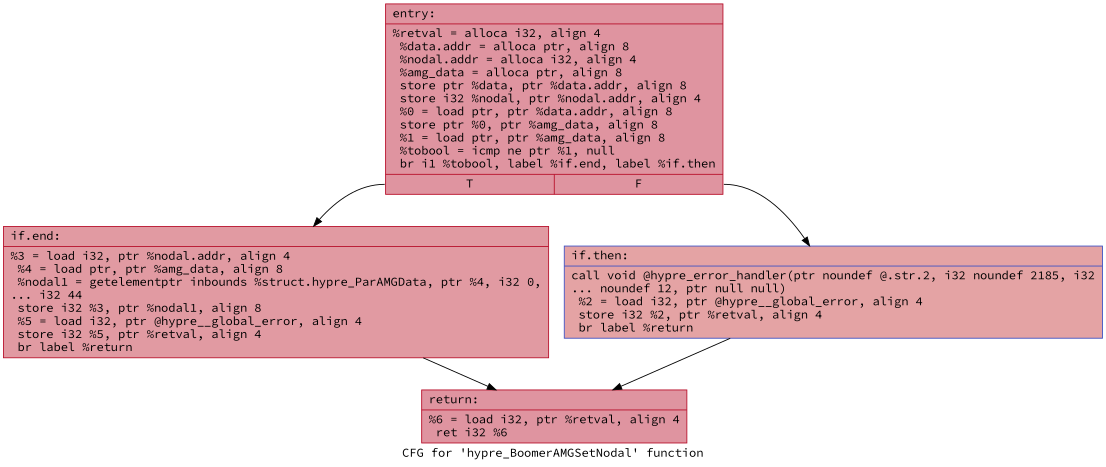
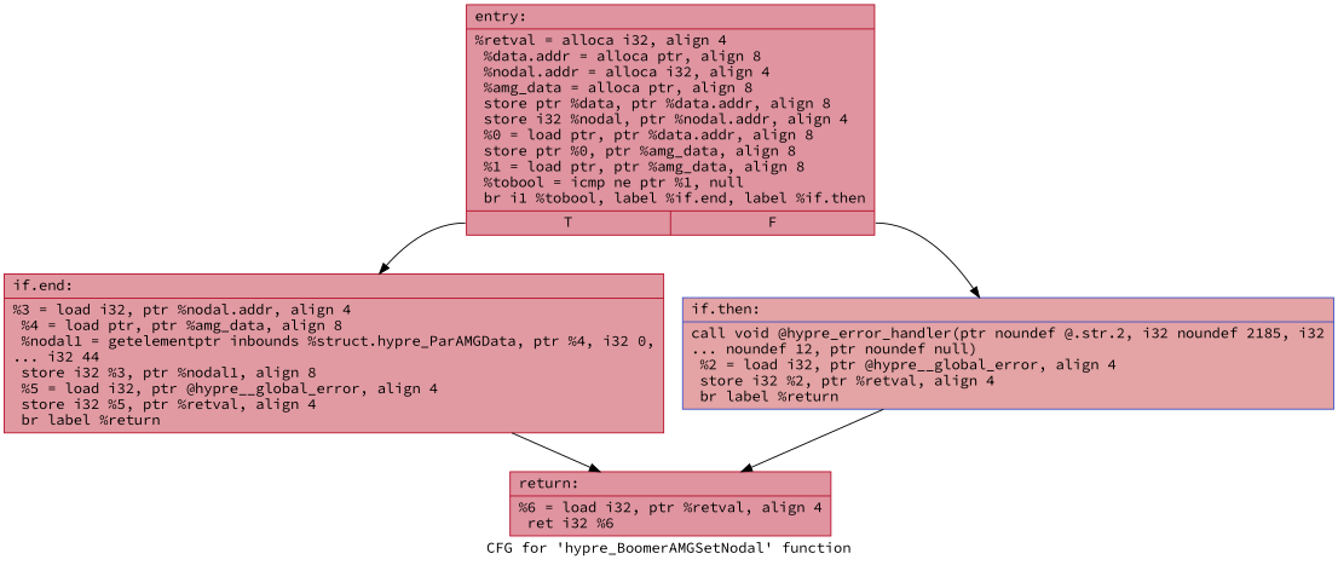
  digraph {
    label="CFG for 'hypre_BoomerAMGSetNodal' function"
    fontname="Source Code Pro"
    node [color="#b70d28ff" fillcolor="#b70d2870" fontname="Source Code Pro" shape=record style=filled]
    edge [fontname="Source Code Pro"]
    n1 [label="{entry:\l|  %retval = alloca i32, align 4\l  %data.addr = alloca ptr, align 8\l  %nodal.addr = alloca i32, align 4\l  %amg_data = alloca ptr, align 8\l  store ptr %data, ptr %data.addr, align 8\l  store i32 %nodal, ptr %nodal.addr, align 4\l  %0 = load ptr, ptr %data.addr, align 8\l  store ptr %0, ptr %amg_data, align 8\l  %1 = load ptr, ptr %amg_data, align 8\l  %tobool = icmp ne ptr %1, null\l  br i1 %tobool, label %if.end, label %if.then\l|{<s0>T|<s1>F}}"]
    n2 [fillcolor="#bb1b2c70" label="{if.end:\l|  %3 = load i32, ptr %nodal.addr, align 4\l  %4 = load ptr, ptr %amg_data, align 8\l  %nodal1 = getelementptr inbounds %struct.hypre_ParAMGData, ptr %4, i32 0,\l... i32 44\l  store i32 %3, ptr %nodal1, align 8\l  %5 = load i32, ptr @hypre__global_error, align 4\l  store i32 %5, ptr %retval, align 4\l  br label %return\l}"]
-   n3 [color="#3d50c3ff" fillcolor="#c32e3170" label="{if.then:\l|  call void @hypre_error_handler(ptr noundef @.str.2, i32 noundef 2185, i32\l... noundef 12, ptr null null)\l  %2 = load i32, ptr @hypre__global_error, align 4\l  store i32 %2, ptr %retval, align 4\l  br label %return\l}"]
+   n3 [color="#3d50c3ff" fillcolor="#c32e3170" label="{if.then:\l|  call void @hypre_error_handler(ptr noundef @.str.2, i32 noundef 2185, i32\l... noundef 12, ptr noundef null)\l  %2 = load i32, ptr @hypre__global_error, align 4\l  store i32 %2, ptr %retval, align 4\l  br label %return\l}"]
    n4 [label="{return:\l|  %6 = load i32, ptr %retval, align 4\l  ret i32 %6\l}"]
    n1 -> n2 [tailport=s0]
    n1 -> n3 [tailport=s1]
    n2 -> n4
    n3 -> n4
  }
